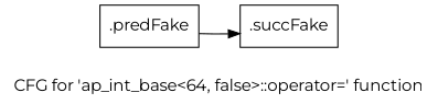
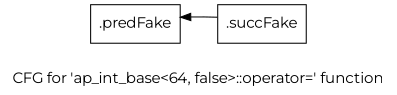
  digraph {
    label="CFG for 'ap_int_base\<64, false\>::operator=' function"
    rankdir=LR
    fontname=Montserrat
    node [shape=record fontname=Montserrat]
    n1 [label="{.predFake}"]
    n2 [filename="/mnt/xilinx/Vitis_HLS/2021.2/include/ap_int_base.h" label="{.succFake}" linenumber=511]
-   n1 -> n2 [execusionnum=0 filename="/mnt/xilinx/Vitis_HLS/2021.2/include/ap_int_base.h" fontname=Montserrat]
+   n2 -> n1 [execusionnum=0 filename="/mnt/xilinx/Vitis_HLS/2021.2/include/ap_int_base.h" fontname=Montserrat]
  }
